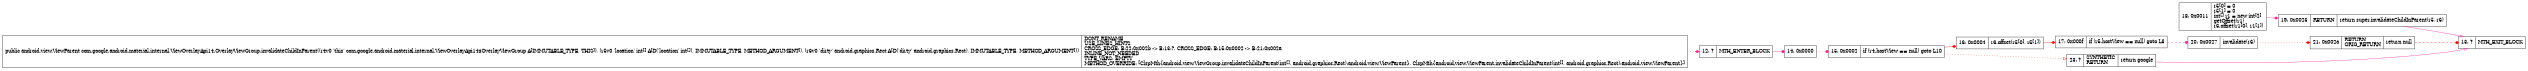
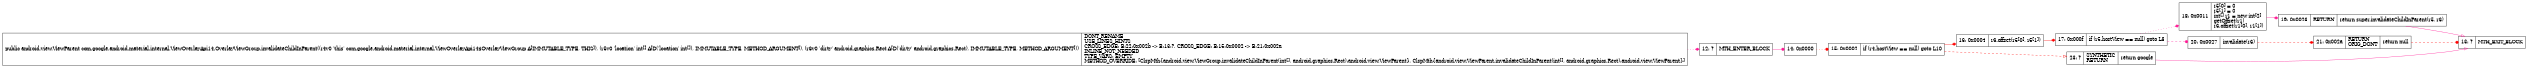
  digraph {
    rankdir=LR
    node [shape=record]
    edge [arrowhead=diamond color=deeppink style=solid]
    n1 [label="{12\:\ ?|MTH_ENTER_BLOCK\l}"]
    n2 [label="{14\:\ 0x0000}"]
    n3 [label="{15\:\ 0x0002|if (r4.hostView == null) goto L10\l}"]
    n4 [label="{16\:\ 0x0004|r6.offset(r5[0], r5[1])\l}"]
    n5 [label="{23\:\ ?|SYNTHETIC\lRETURN\l|return google\l}"]
    n6 [label="{17\:\ 0x000f|if (r5.hostView == null) goto L8\l}"]
    n7 [label="{13\:\ ?|MTH_EXIT_BLOCK\l}"]
    n8 [label="{18\:\ 0x0011|r5[0] = 0\lr5[1] = 0\lint[] r1 = new int[2]\lgetOffset(r1)\lr6.offset(r1[0], r1[1])\l}"]
    n9 [label="{20\:\ 0x0027|invalidate(r6)\l}"]
    n10 [label="{19\:\ 0x0026|RETURN\l|return super.invalidateChildInParent(r5, r6)\l}"]
-   n11 [label="{21\:\ 0x002a|RETURN\lORIG_RETURN\l|return null\l}"]
+   n11 [label="{21\:\ 0x002a|RETURN\lORIG_DONT\l|return null\l}"]
    n12 [label="{public android.view.ViewParent com.google.android.material.internal.ViewOverlayApi14.OverlayViewGroup.invalidateChildInParent((r4v0 'this' com.google.android.material.internal.ViewOverlayApi14$OverlayViewGroup A[IMMUTABLE_TYPE, THIS]), (r5v0 'location' int[] A[D('location' int[]), IMMUTABLE_TYPE, METHOD_ARGUMENT]), (r6v0 'dirty' android.graphics.Rect A[D('dirty' android.graphics.Rect), IMMUTABLE_TYPE, METHOD_ARGUMENT]))  | DONT_RENAME\lUSE_LINES_HINTS\lCROSS_EDGE: B:22:0x002b \-\> B:13:?, CROSS_EDGE: B:15:0x0002 \-\> B:21:0x002a\lINLINE_NOT_NEEDED\lTYPE_VARS: EMPTY\lMETHOD_OVERRIDE: [ClspMth\{android.view.ViewGroup.invalidateChildInParent(int[], android.graphics.Rect):android.view.ViewParent\}, ClspMth\{android.view.ViewParent.invalidateChildInParent(int[], android.graphics.Rect):android.view.ViewParent\}]\l}"]
    n1 -> n2 [arrowhead=dot]
-   n2 -> n3 [arrowhead=dot style=dotted]
+   n2 -> n3 [arrowhead=dot color=red style=dotted]
    n3 -> n4 [color=red]
-   n3 -> n5 [arrowhead=onormal color=red style=dotted]
+   n3 -> n5 [arrowhead=onormal color=red style=dashed]
    n4 -> n6 [color=red]
    n5 -> n7 [arrowhead=onormal]
+   n6 -> n8 [style=dotted]
    n6 -> n9 [arrowhead=dot style=dashed]
    n8 -> n10
-   n9 -> n11 [color=red style=dotted]
+   n9 -> n11 [color=red style=dashed]
    n10 -> n7 [arrowhead=onormal]
    n11 -> n7 [arrowhead=dot color=red style=dashed]
    n12 -> n1 [style=dotted]
  }
